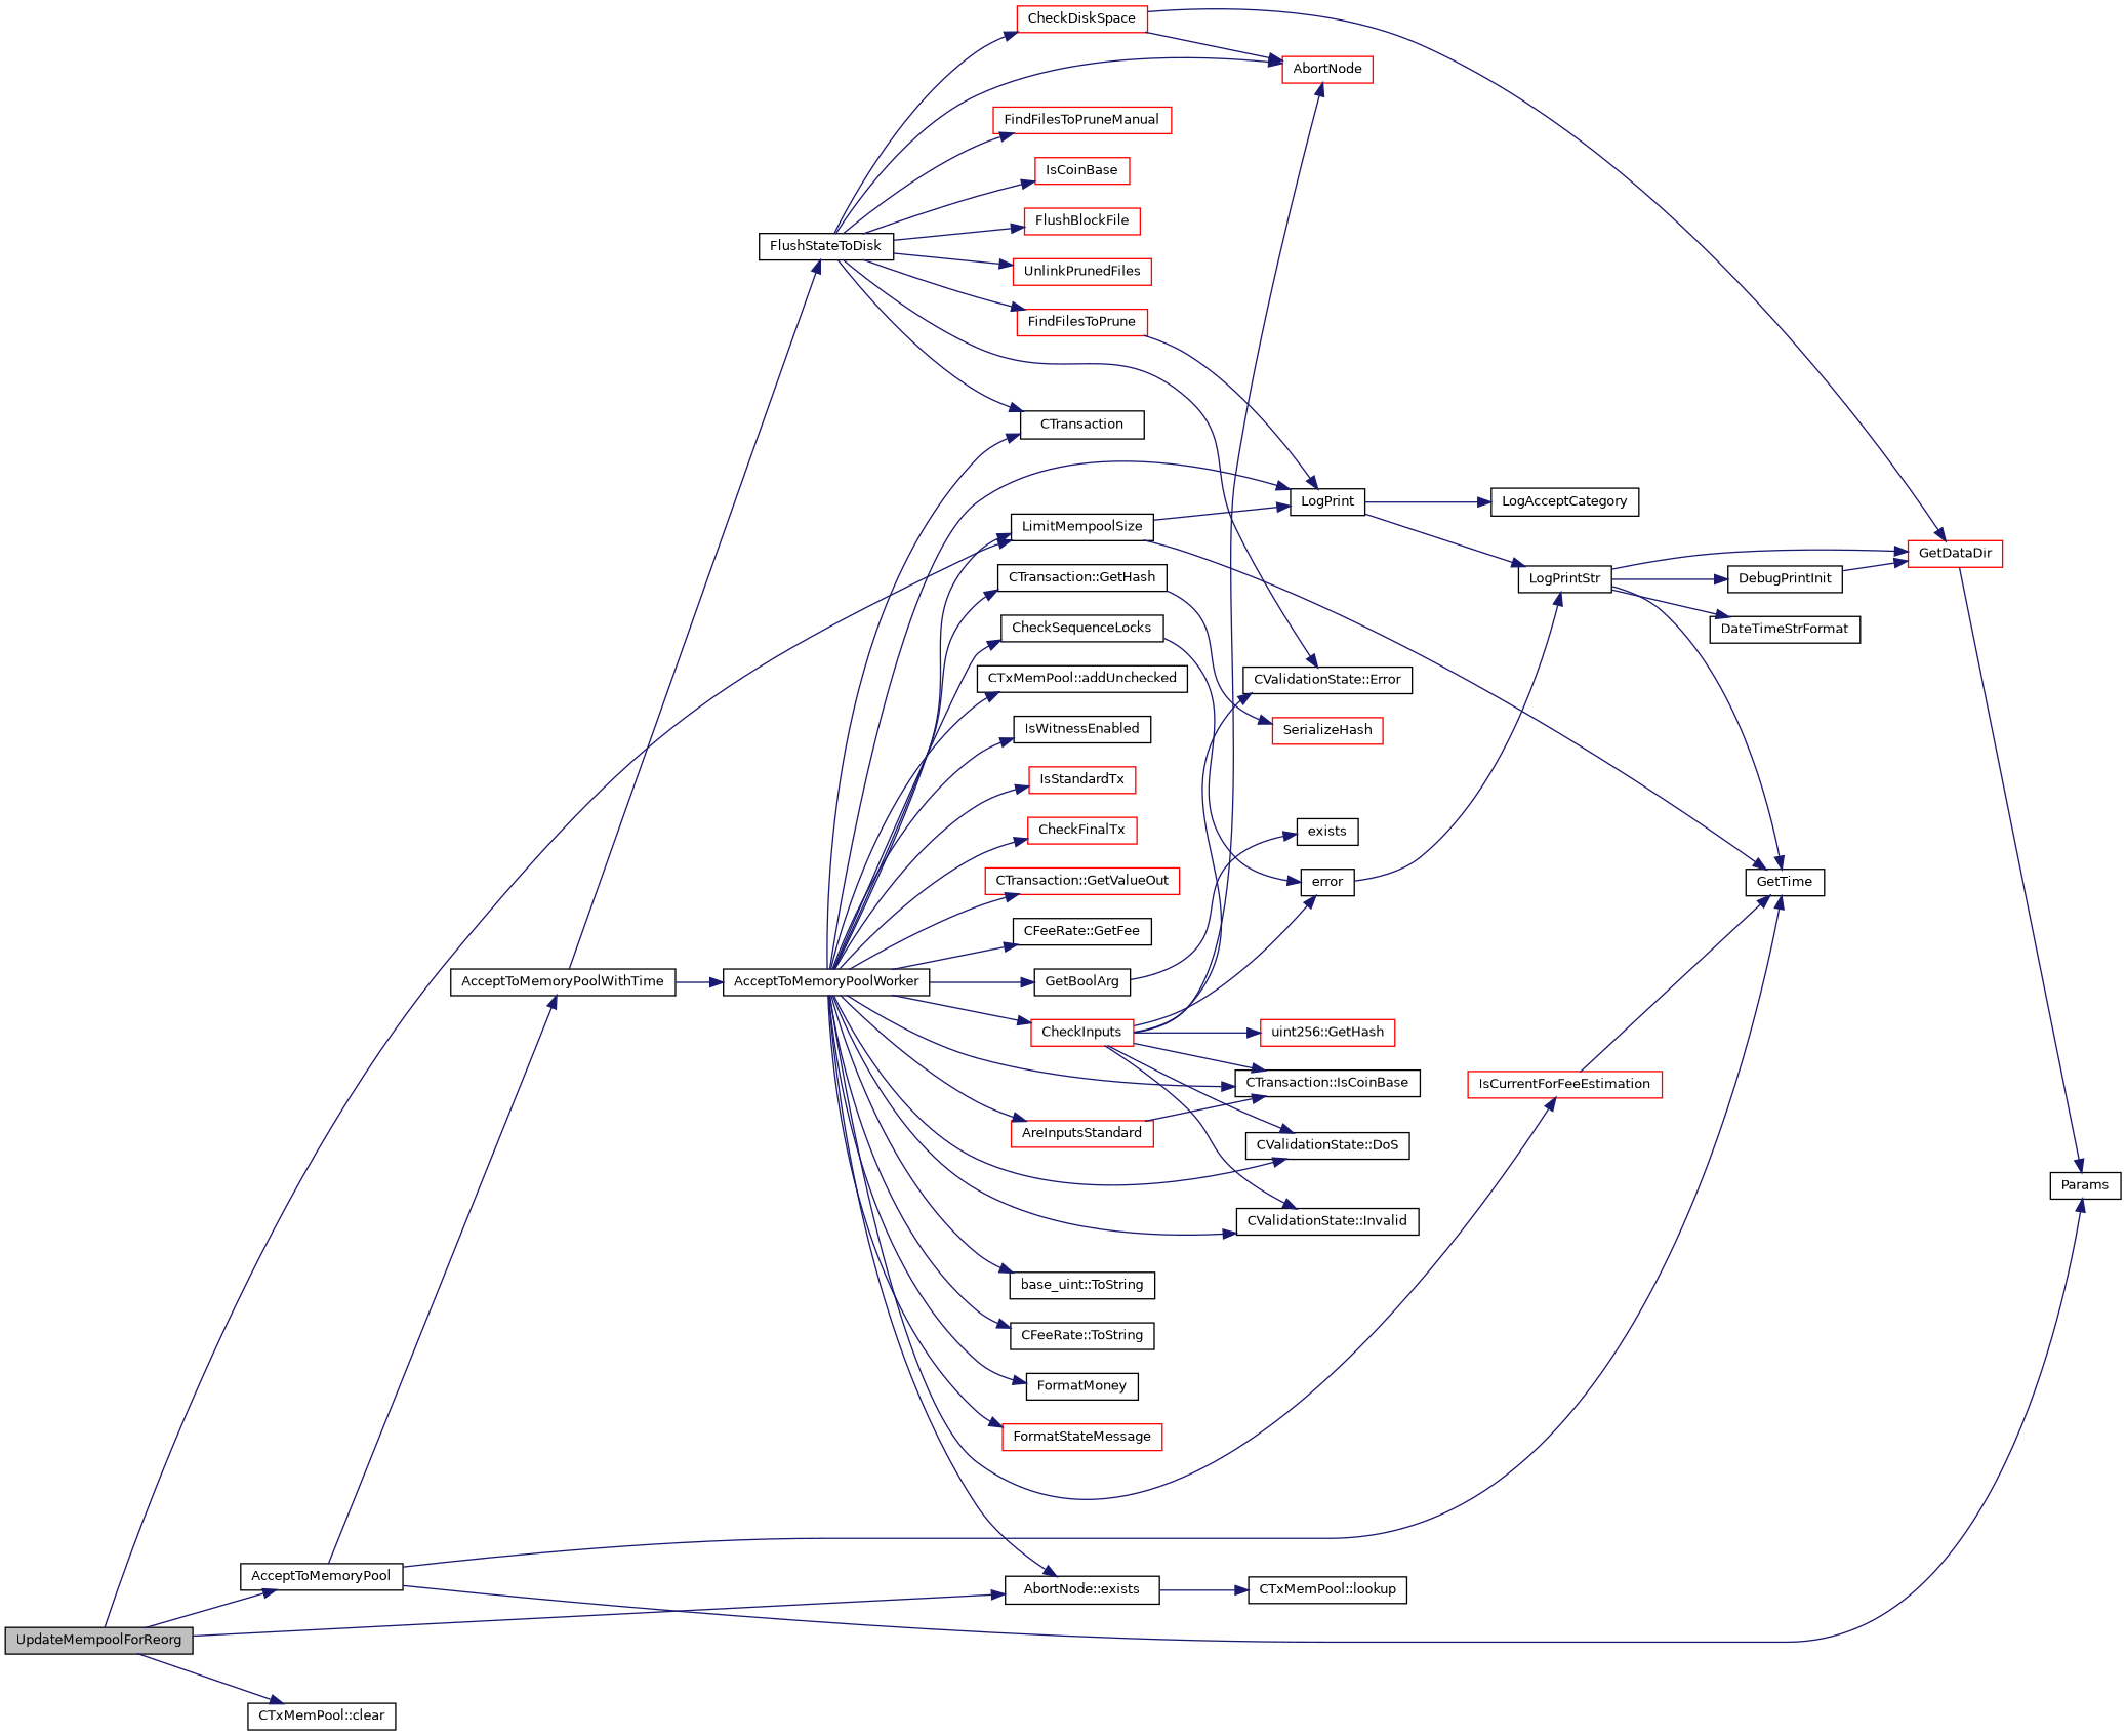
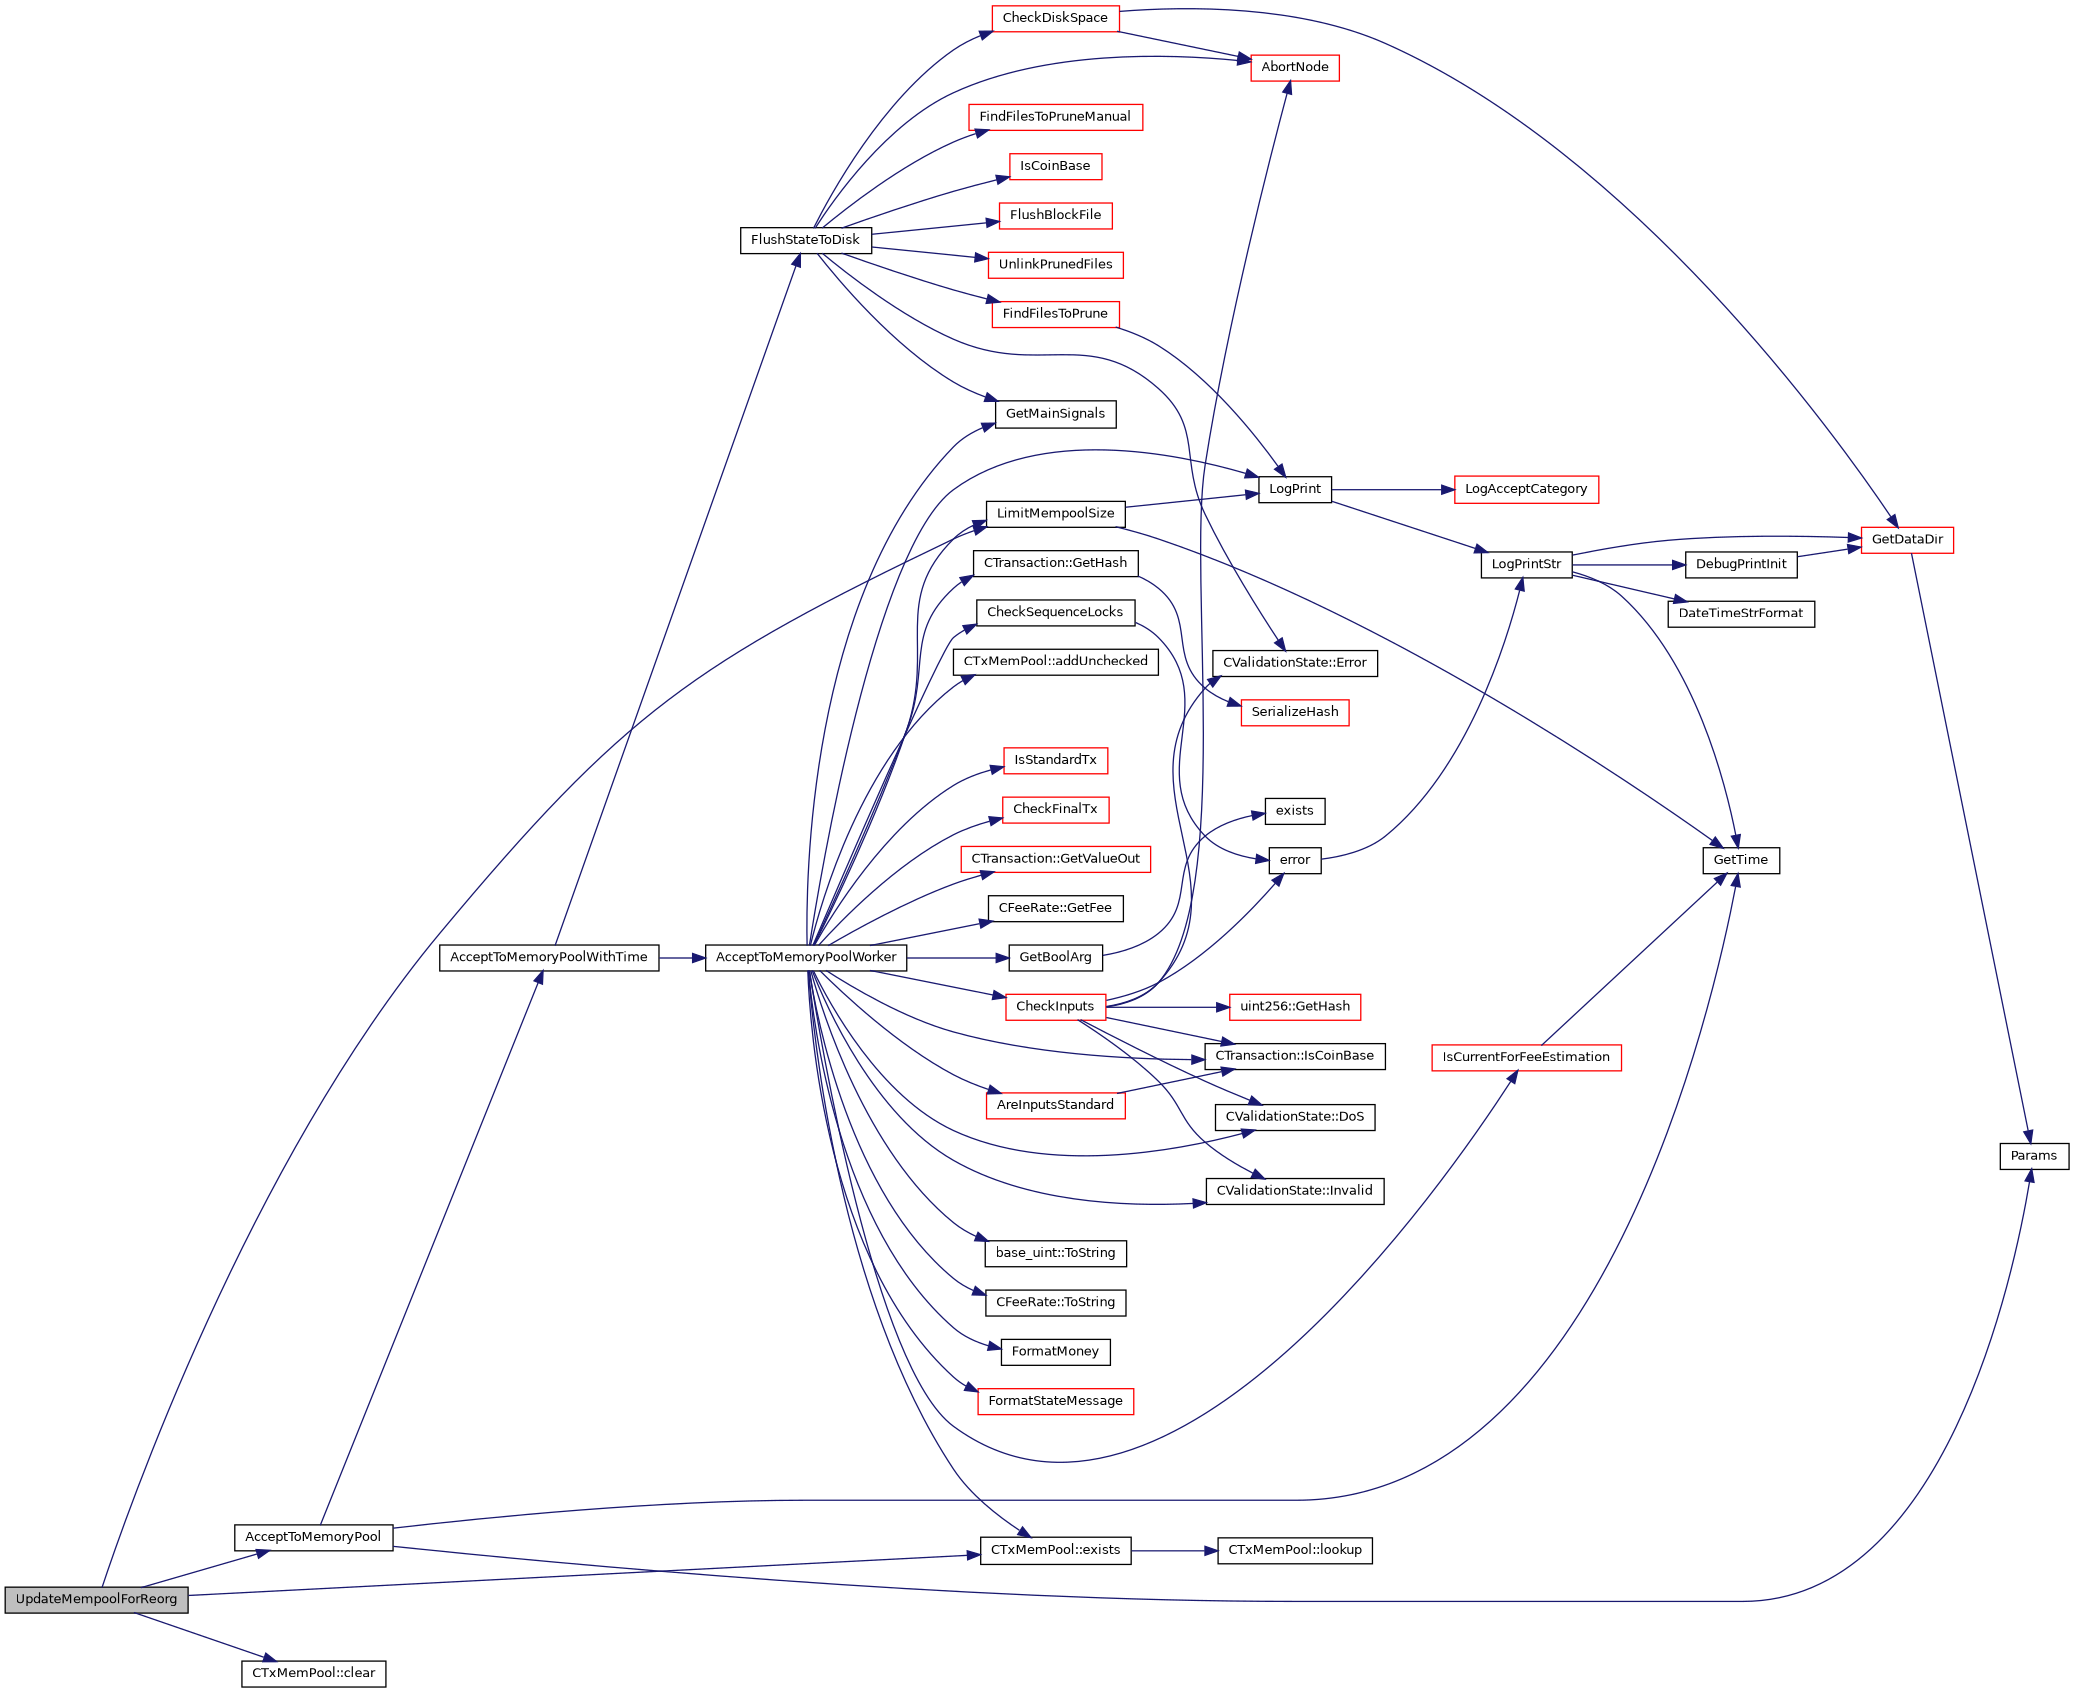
  digraph {
    rankdir=LR
    node [color=black fillcolor=white fontname=Helvetica fontsize=10 shape=record style=filled]
    edge [color=midnightblue fontname=Helvetica fontsize=10 labelfontname=Helvetica labelfontsize=10 style=solid]
    n1 [fillcolor=grey75 fontcolor=black height=0.2 label=UpdateMempoolForReorg width=0.4]
    n2 [height=0.2 label=AcceptToMemoryPool width=0.4]
-   n3 [height=0.2 label="AbortNode::exists" width=0.4]
+   n3 [height=0.2 label="CTxMemPool::exists" width=0.4]
    n4 [height=0.2 label=LimitMempoolSize width=0.4]
    n5 [height=0.2 label="CTxMemPool::clear" width=0.4]
    n6 [height=0.2 label=Params width=0.4]
    n7 [height=0.2 label=AcceptToMemoryPoolWithTime width=0.4]
    n8 [height=0.2 label=GetTime width=0.4]
    n9 [height=0.2 label="CTxMemPool::lookup" width=0.4]
    n10 [height=0.2 label=LogPrint width=0.4]
    n11 [height=0.2 label=AcceptToMemoryPoolWorker width=0.4]
    n12 [height=0.2 label=FlushStateToDisk width=0.4]
    n13 [height=0.2 label="CTransaction::GetHash" width=0.4]
    n14 [height=0.2 label="CTransaction::IsCoinBase" width=0.4]
    n15 [height=0.2 label="CValidationState::DoS" width=0.4]
-   n16 [height=0.2 label=IsWitnessEnabled width=0.4]
    n17 [height=0.2 label=GetBoolArg width=0.4]
    n18 [color=red height=0.2 label=IsStandardTx width=0.4]
    n19 [color=red height=0.2 label=CheckFinalTx width=0.4]
    n20 [height=0.2 label="CValidationState::Invalid" width=0.4]
    n21 [height=0.2 label=CheckSequenceLocks width=0.4]
    n22 [color=red height=0.2 label=AreInputsStandard width=0.4]
    n23 [color=red height=0.2 label="CTransaction::GetValueOut" width=0.4]
    n24 [height=0.2 label="CFeeRate::GetFee" width=0.4]
    n25 [height=0.2 label="base_uint::ToString" width=0.4]
    n26 [height=0.2 label="CFeeRate::ToString" width=0.4]
    n27 [height=0.2 label=FormatMoney width=0.4]
    n28 [color=red height=0.2 label=CheckInputs width=0.4]
    n29 [color=red height=0.2 label=FormatStateMessage width=0.4]
    n30 [color=red height=0.2 label=IsCurrentForFeeEstimation width=0.4]
    n31 [height=0.2 label="CTxMemPool::addUnchecked" width=0.4]
-   n32 [height=0.2 label=CTransaction width=0.4]
+   n32 [height=0.2 label=GetMainSignals width=0.4]
    n33 [color=red height=0.2 label=AbortNode width=0.4]
    n34 [height=0.2 label="CValidationState::Error" width=0.4]
    n35 [color=red height=0.2 label=FindFilesToPruneManual width=0.4]
    n36 [color=red height=0.2 label=FindFilesToPrune width=0.4]
    n37 [color=red height=0.2 label=IsCoinBase width=0.4]
    n38 [color=red height=0.2 label=CheckDiskSpace width=0.4]
    n39 [color=red height=0.2 label=FlushBlockFile width=0.4]
    n40 [color=red height=0.2 label=UnlinkPrunedFiles width=0.4]
    n41 [color=red height=0.2 label=SerializeHash width=0.4]
    n42 [height=0.2 label=exists width=0.4]
    n43 [height=0.2 label=error width=0.4]
    n44 [height=0.2 label=LogPrintStr width=0.4]
    n45 [color=red height=0.2 label="uint256::GetHash" width=0.4]
-   n46 [height=0.2 label=LogAcceptCategory width=0.4]
+   n46 [color=red height=0.2 label=LogAcceptCategory width=0.4]
    n47 [height=0.2 label=DebugPrintInit width=0.4]
    n48 [color=red height=0.2 label=GetDataDir width=0.4]
    n49 [height=0.2 label=DateTimeStrFormat width=0.4]
    n1 -> n2
    n1 -> n3
    n1 -> n4
    n1 -> n5
    n2 -> n6
    n2 -> n7
    n2 -> n8
    n3 -> n9
    n4 -> n8
    n4 -> n10
    n7 -> n11
    n7 -> n12
    n10 -> n44
    n10 -> n46
    n11 -> n3
    n11 -> n4
    n11 -> n10
    n11 -> n13
    n11 -> n14
    n11 -> n15
-   n11 -> n16
    n11 -> n17
    n11 -> n18
    n11 -> n19
    n11 -> n20
    n11 -> n21
    n11 -> n22
    n11 -> n23
    n11 -> n24
    n11 -> n25
    n11 -> n26
    n11 -> n27
    n11 -> n28
    n11 -> n29
    n11 -> n30
    n11 -> n31
    n11 -> n32
    n12 -> n32
    n12 -> n33
    n12 -> n34
    n12 -> n35
    n12 -> n36
    n12 -> n37
    n12 -> n38
    n12 -> n39
    n12 -> n40
    n13 -> n41
    n17 -> n42
    n21 -> n43
    n22 -> n14
    n28 -> n14
    n28 -> n15
    n28 -> n20
    n28 -> n33
    n28 -> n34
    n28 -> n43
    n28 -> n45
    n30 -> n8
    n36 -> n10
    n38 -> n33
    n38 -> n48
    n43 -> n44
    n44 -> n8
    n44 -> n47
    n44 -> n48
    n44 -> n49
    n47 -> n48
    n48 -> n6
  }
